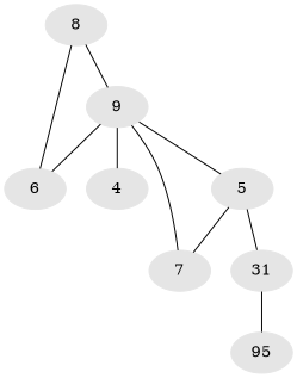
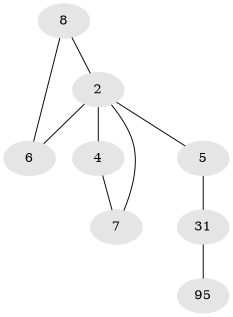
  graph {
    fontname="DejaVu Serif"
    node [color=gray90 fontname="DejaVu Serif" style=filled]
    edge [fontname="DejaVu Serif"]
    n1 [label=8 super="+9+17"]
-   2 [super="+3" label=9]
+   2 [super="+3"]
    6 [super="+13"]
    4 [super="+8+19"]
    5
    7
    n7 [label=31 super="+17"]
    n8 [label=95 super="+16+19"]
    n1 -- 2
    n1 -- 6
    2 -- 6
    2 -- 4
    2 -- 5
    2 -- 7
-   5 -- 7
+   4 -- 7
    5 -- n7
    n7 -- n8
  }
